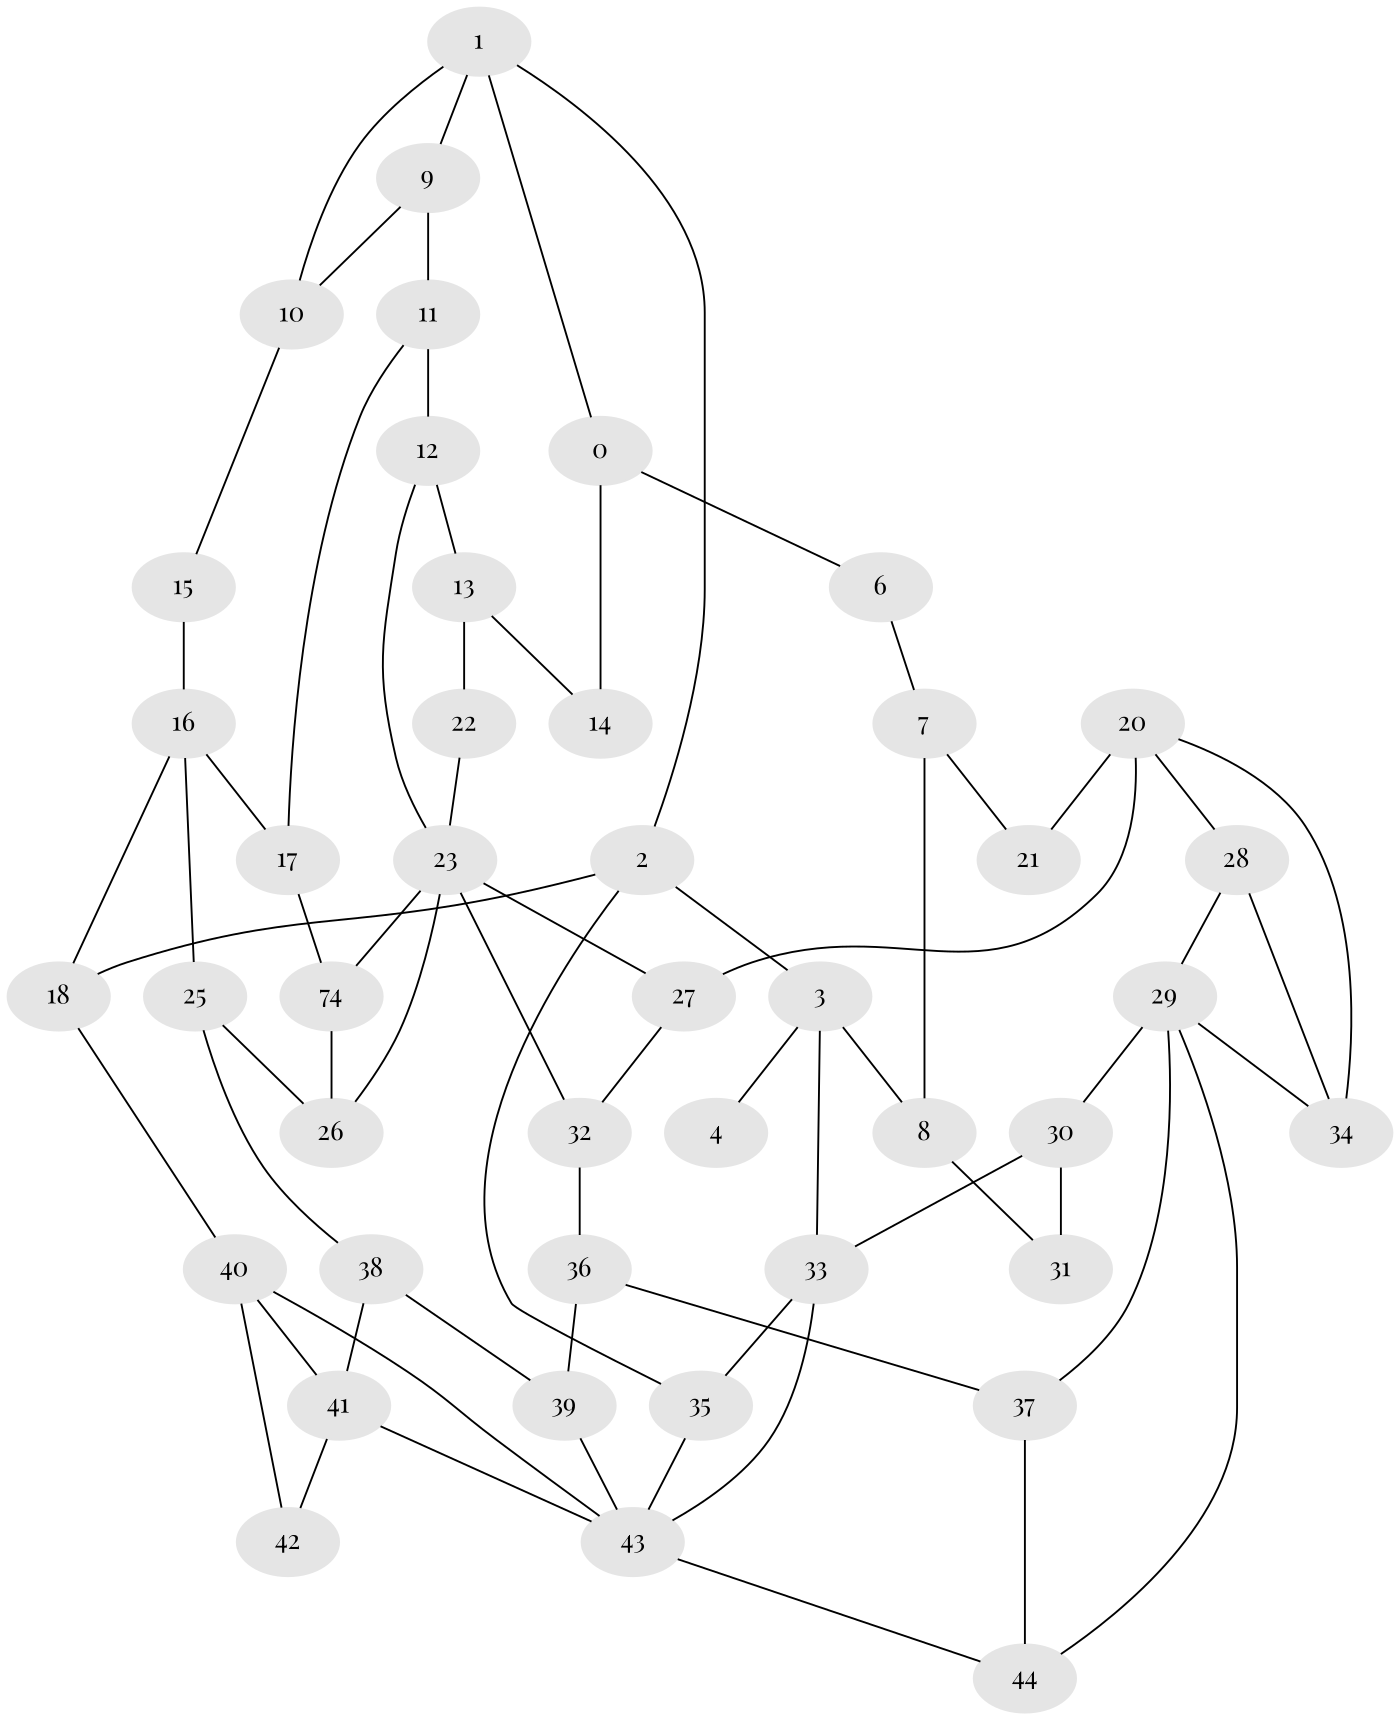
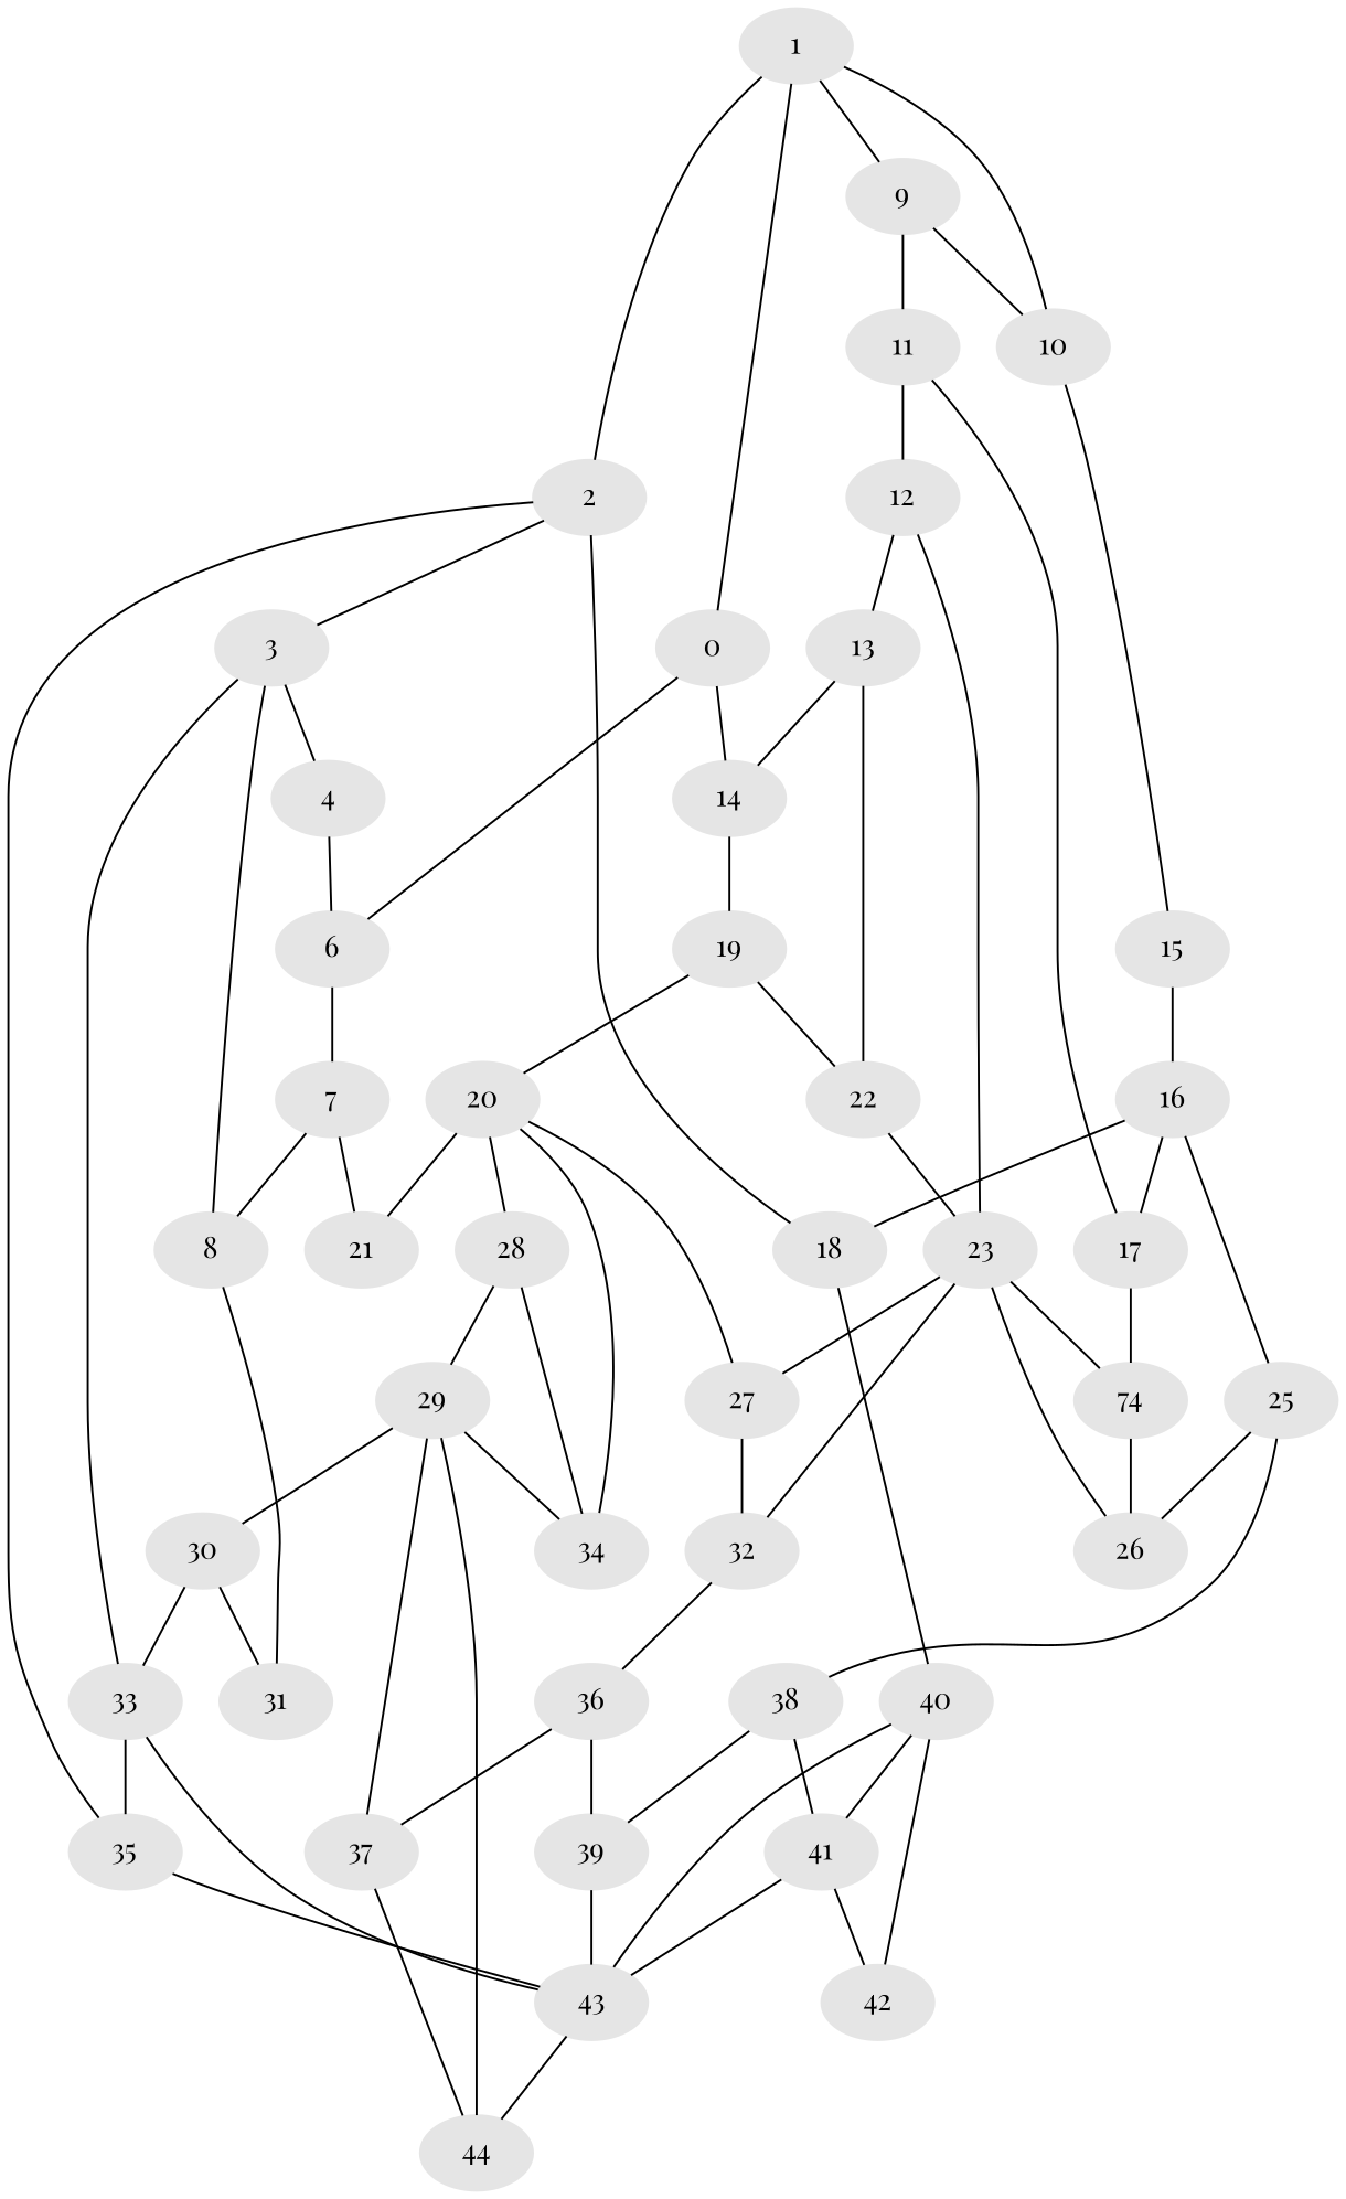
  graph {
    fontname="Playfair Display"
    node [color=gray90 fontname="Playfair Display" style=filled]
    edge [fontname="Playfair Display" weight=1.0]
    1
    2
    n3 [label=0]
    9
    10
    3
    18
    35
    6
    14
    11
    15
    4
    8
    33
    40
    43
    31
    7
+   19
    21
    12
    17
    16
    13
    23
    n27 [label=74]
    22
    27
    26
    32
    20
    25
    38
    41
    42
    28
    34
    29
    36
    39
    30
    37
    44
    1 -- 2
    1 -- n3
    1 -- 9
    1 -- 10
    2 -- 3
    2 -- 18
    2 -- 35
    n3 -- 6
    n3 -- 14
    9 -- 10
    9 -- 11
    10 -- 15
    3 -- 4
    3 -- 8
    3 -- 33
    18 -- 40
    35 -- 43
    6 -- 7
+   14 -- 19
    11 -- 12
    11 -- 17
    15 -- 16 [weight=2.0]
+   4 -- 6
    8 -- 31
    33 -- 35
    33 -- 43
    40 -- 43
    40 -- 41
    40 -- 42 [weight=3.0]
    43 -- 44
    7 -- 8
    7 -- 21
+   19 -- 22
+   19 -- 20
    12 -- 13
    12 -- 23
    17 -- n27
    16 -- 18 [weight=2.0]
    16 -- 17
    16 -- 25
    13 -- 14
    13 -- 22
    23 -- n27
    23 -- 27
    23 -- 26
    23 -- 32
    n27 -- 26
    22 -- 23
    27 -- 32
    32 -- 36
    20 -- 21 [weight=2.0]
    20 -- 27
    20 -- 28
    20 -- 34
    25 -- 26
    25 -- 38
    38 -- 41
    38 -- 39
    41 -- 43
    41 -- 42 [weight=3.0]
    28 -- 34
    28 -- 29
    29 -- 34
    29 -- 30 [weight=2.0]
    29 -- 37
    29 -- 44
    36 -- 39
    36 -- 37
    39 -- 43
    30 -- 33
    30 -- 31 [weight=2.0]
    37 -- 44
  }
